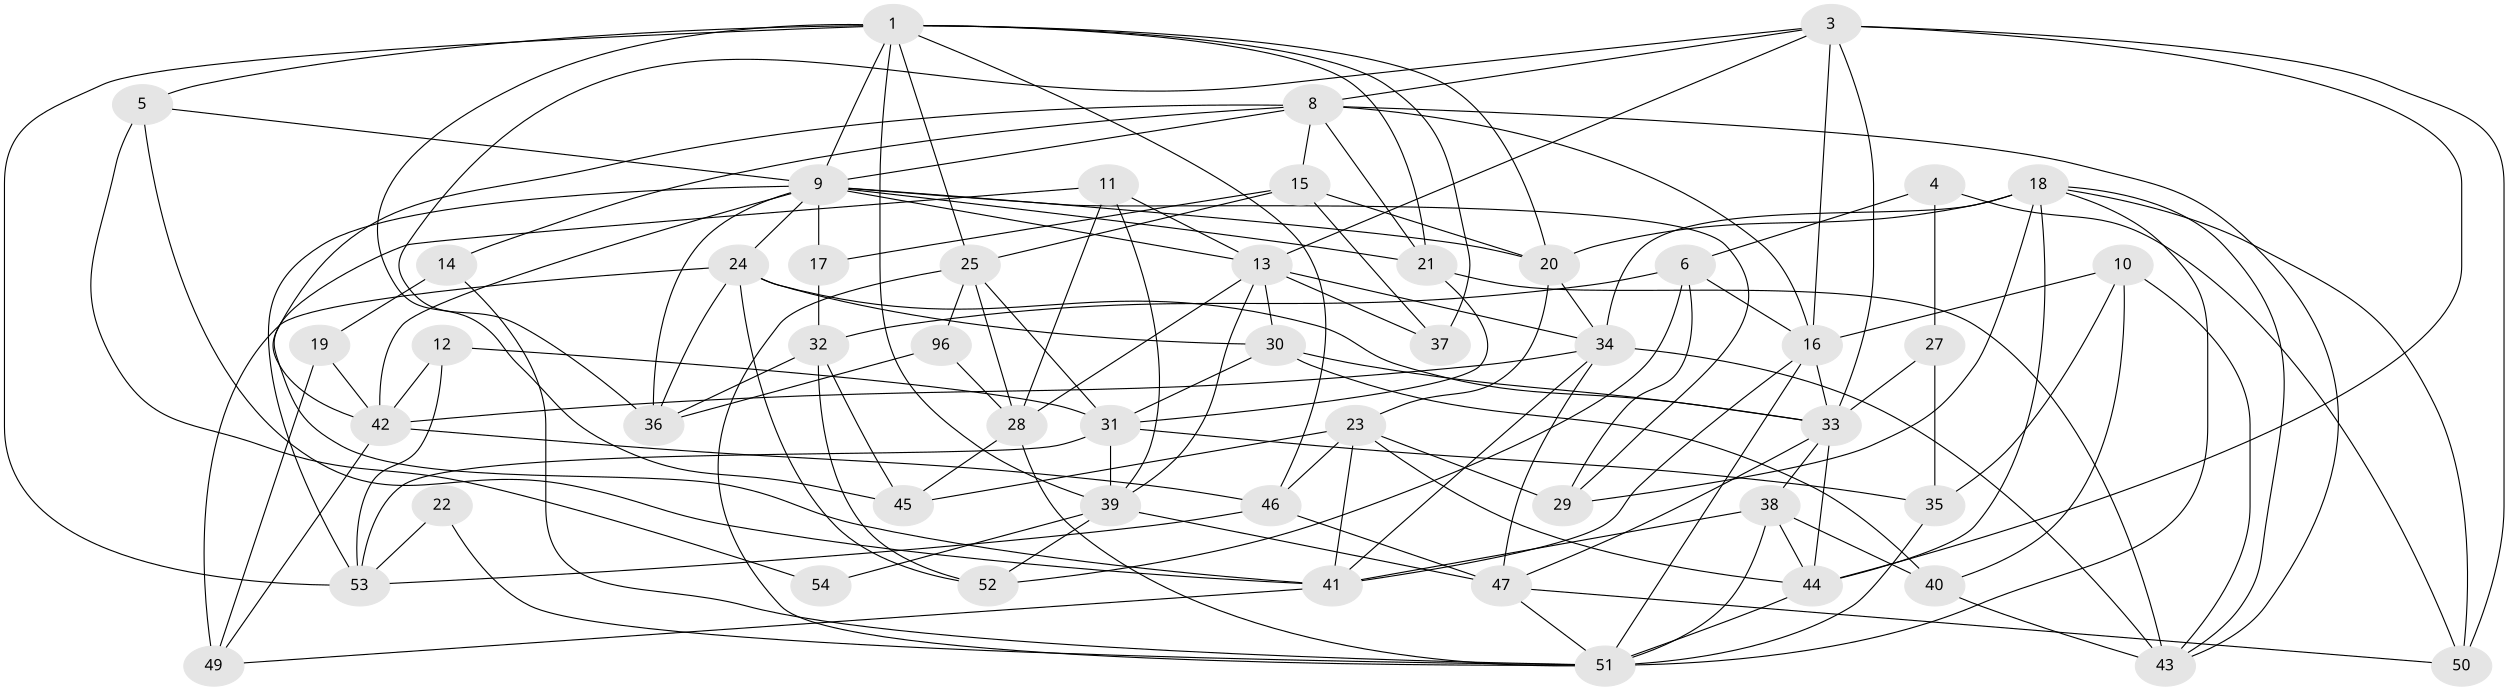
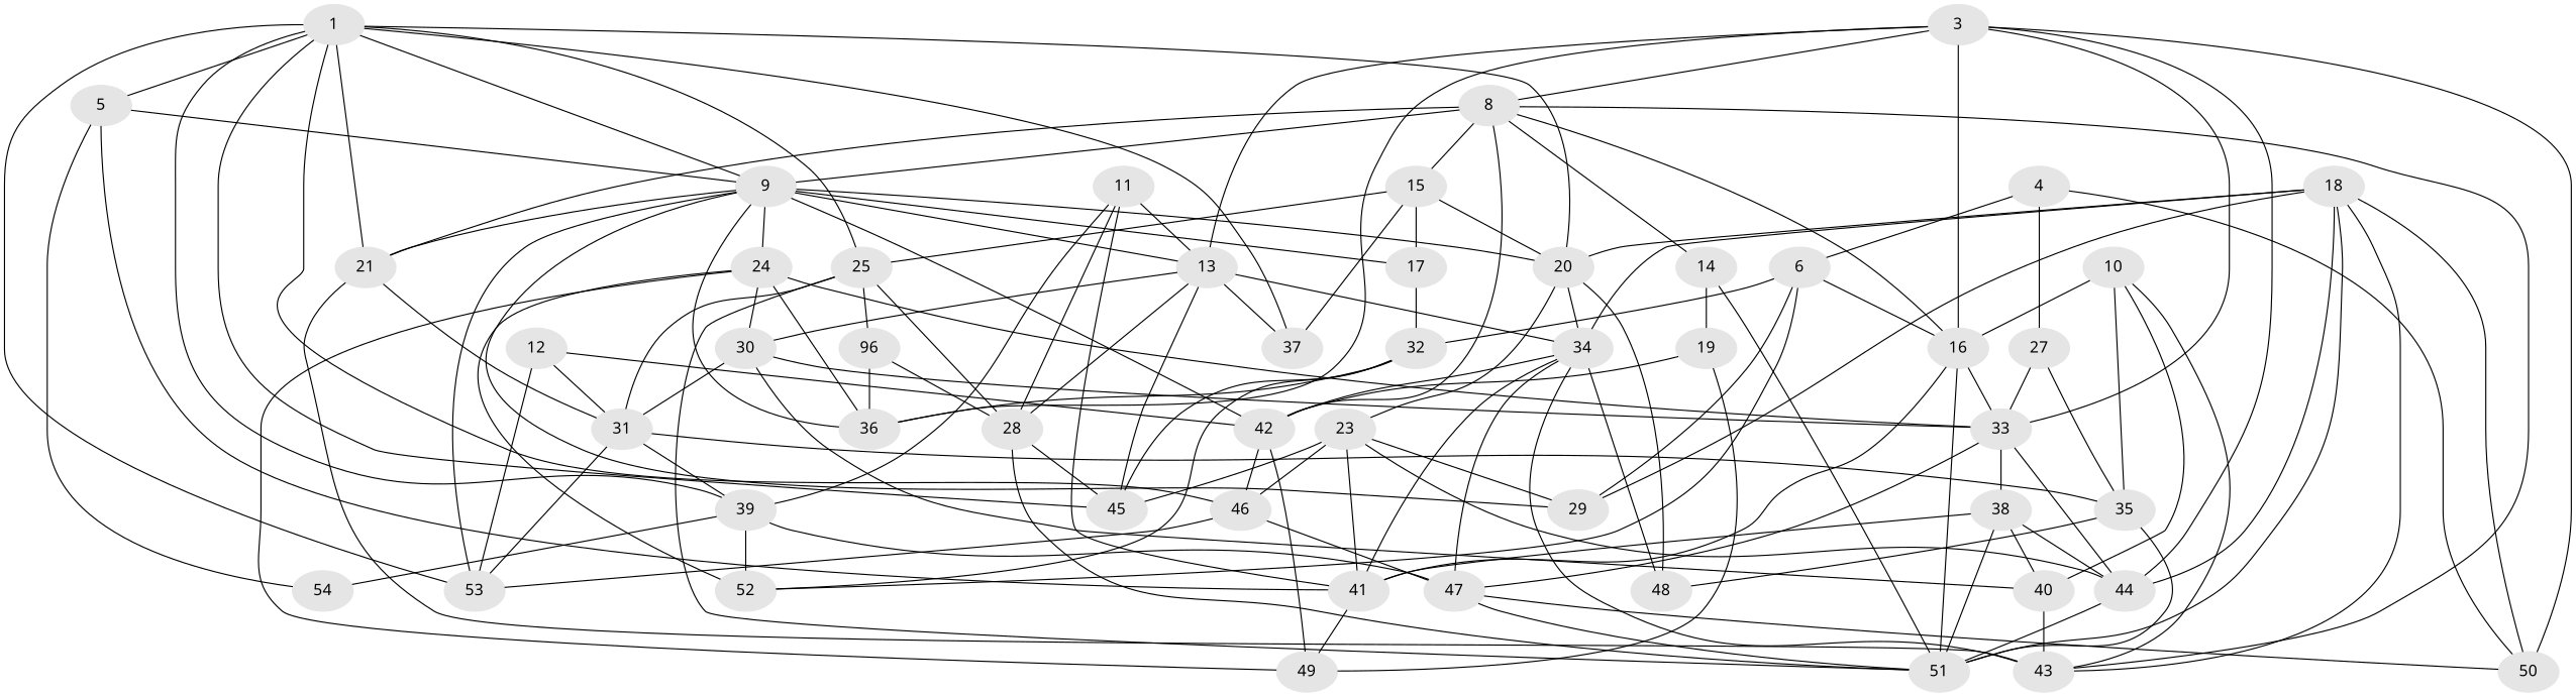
  graph {
    fontname="Noto Sans"
    node [color=gray90 fontname="Noto Sans" style=filled]
    edge [fontname="Noto Sans" weight=1.0]
    1
    5
    9
    20
    21
    25
    37
    39
    45
    46
    53
    54
    41
    13
    36
    29
    42
    17
    24
+   48
    34
    23
    43
    31
    28
    51
    n27 [label=96]
    52
    47
    4
    50
    6
    27
    3
    8
    16
    33
    44
    14
    15
    30
    38
    32
    35
    49
    19
    10
    40
    11
    12
    18
-   22
    1 -- 5
    1 -- 9
    1 -- 20
    1 -- 21
    1 -- 25
    1 -- 37
    1 -- 39
    1 -- 45
    1 -- 46
    1 -- 53
    5 -- 9
    5 -- 54
    5 -- 41
    9 -- 20
    9 -- 21
    9 -- 53
    9 -- 13
    9 -- 36
    9 -- 29
    9 -- 42 [weight=2.0]
    9 -- 17 [weight=2.0]
    9 -- 24
+   20 -- 48
    20 -- 34
    20 -- 23
    21 -- 43
    21 -- 31
    25 -- 31
    25 -- 28
    25 -- 51
    25 -- n27
    39 -- 54
    39 -- 52 [weight=2.0]
    39 -- 47
    46 -- 53
    46 -- 47
    41 -- 49
    13 -- 37
-   13 -- 39
+   13 -- 45
    13 -- 34
    13 -- 28
    13 -- 30
    42 -- 46
    42 -- 49
    17 -- 32
    24 -- 36
    24 -- 52
    24 -- 33
    24 -- 30
    24 -- 49
    34 -- 41
    34 -- 42
+   34 -- 48 [weight=2.0]
    34 -- 43 [weight=2.0]
    34 -- 47 [weight=2.0]
    23 -- 45
    23 -- 46
    23 -- 41 [weight=2.0]
    23 -- 29
    23 -- 44
    31 -- 39
    31 -- 53
    31 -- 35
    28 -- 45
    28 -- 51
    n27 -- 36
    n27 -- 28
    47 -- 51
    47 -- 50
    4 -- 50
    4 -- 6
    4 -- 27
    6 -- 29
    6 -- 52
    6 -- 16
    6 -- 32
    27 -- 33
    27 -- 35
    3 -- 13 [weight=2.0]
    3 -- 36
    3 -- 50 [weight=2.0]
    3 -- 8
    3 -- 16
    3 -- 33
    3 -- 44
    8 -- 9
    8 -- 21
    8 -- 42
    8 -- 43
    8 -- 16
    8 -- 14
    8 -- 15
    16 -- 41
    16 -- 51
    16 -- 33
    33 -- 47
    33 -- 44
    33 -- 38
    44 -- 51
    14 -- 51
    14 -- 19
    15 -- 20
    15 -- 25
    15 -- 37
    15 -- 17
    30 -- 31 [weight=2.0]
    30 -- 33
    30 -- 40
    38 -- 41
    38 -- 51
    38 -- 44
    38 -- 40
    32 -- 45 [weight=2.0]
    32 -- 36
    32 -- 52
+   35 -- 48
    35 -- 51
    19 -- 42
    19 -- 49
    10 -- 43
    10 -- 16
    10 -- 35
    10 -- 40
    40 -- 43
    11 -- 39
    11 -- 41
    11 -- 13
    11 -- 28
    12 -- 53
    12 -- 42
    12 -- 31 [weight=2.0]
    18 -- 20
    18 -- 29
    18 -- 34
    18 -- 43
    18 -- 51
    18 -- 50
    18 -- 44
-   22 -- 53
-   22 -- 51
  }
